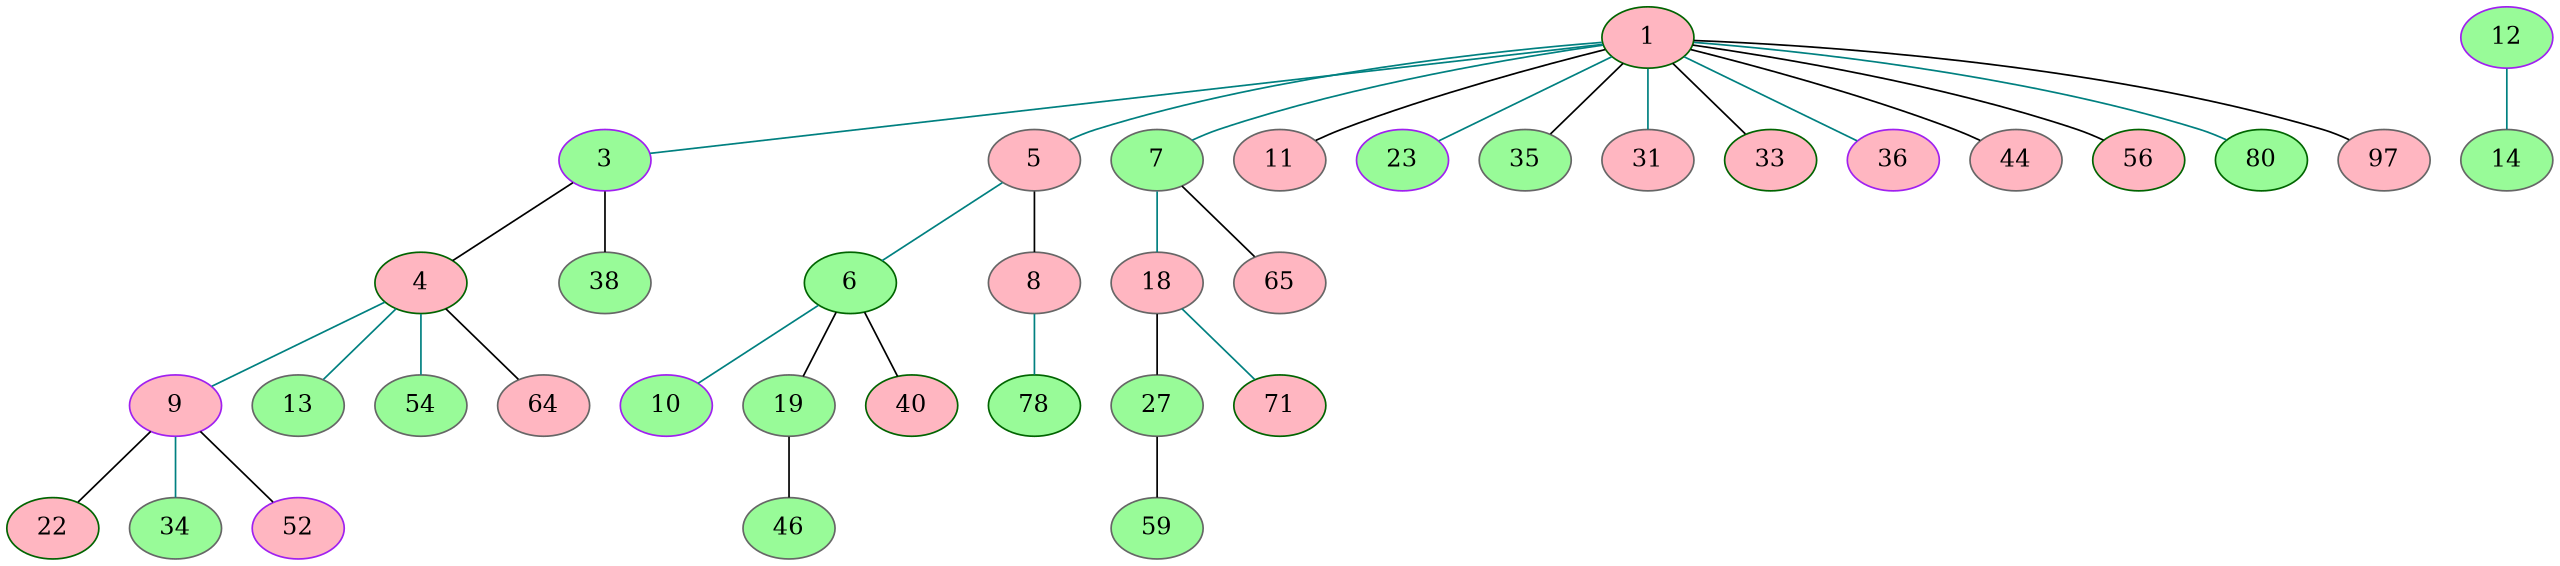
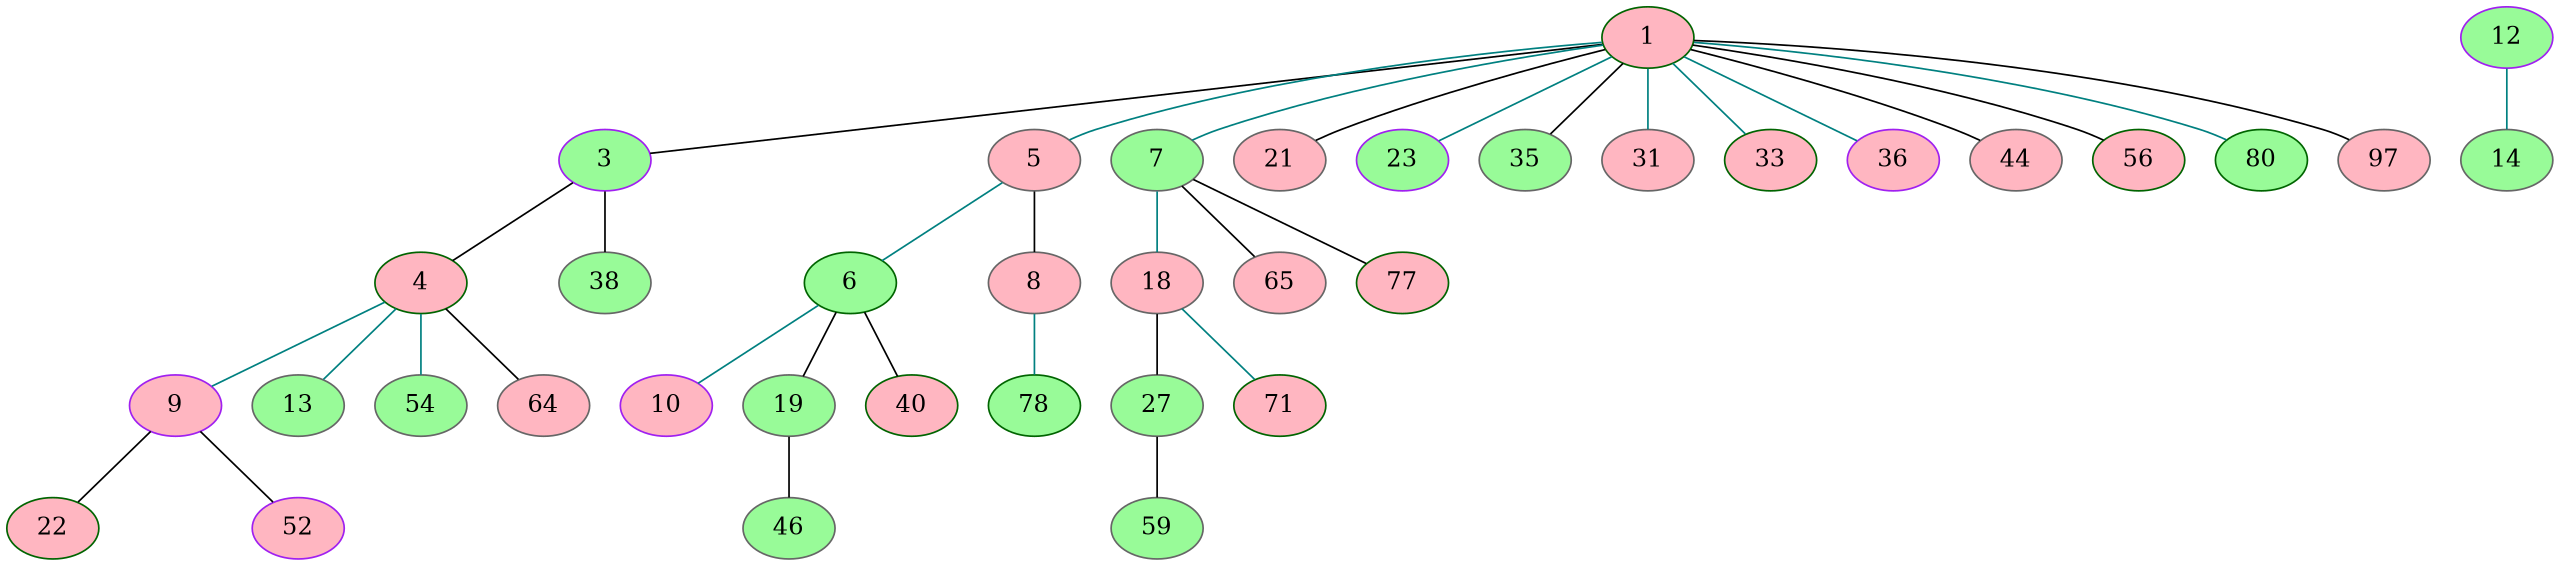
  graph {
    node [color=gray40 fillcolor=lightpink style=filled]
    edge [color=black]
    1 [color=darkgreen super="+2"]
    3 [color=purple fillcolor=palegreen super="+42"]
    5
    7 [fillcolor=palegreen super="+29+60+17"]
-   21 [super="+86" label=11]
+   21 [super="+86"]
    23 [color=purple fillcolor=palegreen super="+95"]
    n7 [fillcolor=palegreen label=35]
    31 [super="+32+50"]
    33 [color=darkgreen super="+48"]
    36 [color=purple]
    44
    56 [color=darkgreen super="+70"]
    80 [color=darkgreen fillcolor=palegreen]
    n14 [label=97]
    4 [color=darkgreen]
    n16 [fillcolor=palegreen label=38]
    6 [color=darkgreen fillcolor=palegreen]
    8 [super="+66"]
    18 [super="+24+35"]
    65 [super="+75"]
+   77 [color=darkgreen]
    12 [color=purple fillcolor=palegreen super="+63+39"]
    14 [fillcolor=palegreen super="+85+15+28"]
    9 [color=purple super="+72+16+96+30+11"]
    13 [fillcolor=palegreen]
    54 [fillcolor=palegreen super="+89"]
    64
    n28 [color=darkgreen label=22 super="+47"]
-   34 [fillcolor=palegreen super="+41"]
    52 [color=purple super="+68+69"]
-   10 [color=purple fillcolor=palegreen super="+22+26"]
+   10 [color=purple super="+22+26"]
    19 [fillcolor=palegreen]
    40 [color=darkgreen super="+74"]
    78 [color=darkgreen fillcolor=palegreen]
    46 [fillcolor=palegreen super="+88"]
    27 [fillcolor=palegreen super="+55+61"]
    71 [color=darkgreen]
    59 [fillcolor=palegreen]
-   1 -- 3 [color=teal]
+   1 -- 3
    1 -- 5 [color=teal]
    1 -- 7 [color=teal]
    1 -- 21
    1 -- 23 [color=teal]
    1 -- n7
    1 -- 31 [color=teal]
-   1 -- 33
+   1 -- 33 [color=teal]
    1 -- 36 [color=teal]
    1 -- 44
    1 -- 56
    1 -- 80 [color=teal]
    1 -- n14
    3 -- 4
    3 -- n16
    5 -- 6 [color=teal]
    5 -- 8
    7 -- 18 [color=teal]
    7 -- 65
+   7 -- 77
    4 -- 9 [color=teal]
    4 -- 13 [color=teal]
    4 -- 54 [color=teal]
    4 -- 64
    6 -- 10 [color=teal]
    6 -- 19
    6 -- 40
    8 -- 78 [color=teal]
    18 -- 27
    18 -- 71 [color=teal]
    12 -- 14 [color=teal]
    9 -- n28
-   9 -- 34 [color=teal]
    9 -- 52
    19 -- 46
    27 -- 59
  }
